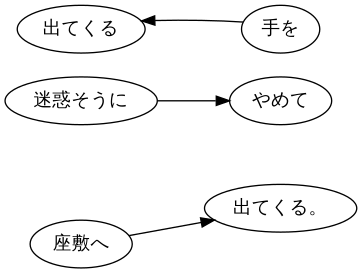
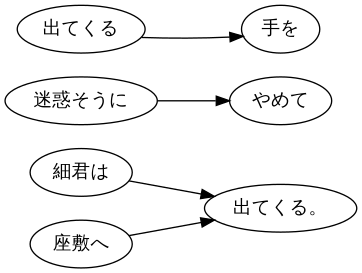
  digraph {
    rankdir=LR
+   n1 [label="細君は"]
    n2 [label="出てくる。"]
    n3 [label="迷惑そうに"]
    n4 [label="やめて"]
    n5 [label="出てくる"]
    n6 [label="手を"]
    n7 [label="座敷へ"]
+   n1 -> n2
    n3 -> n4
-   n6 -> n5
+   n5 -> n6
    n7 -> n2
  }
